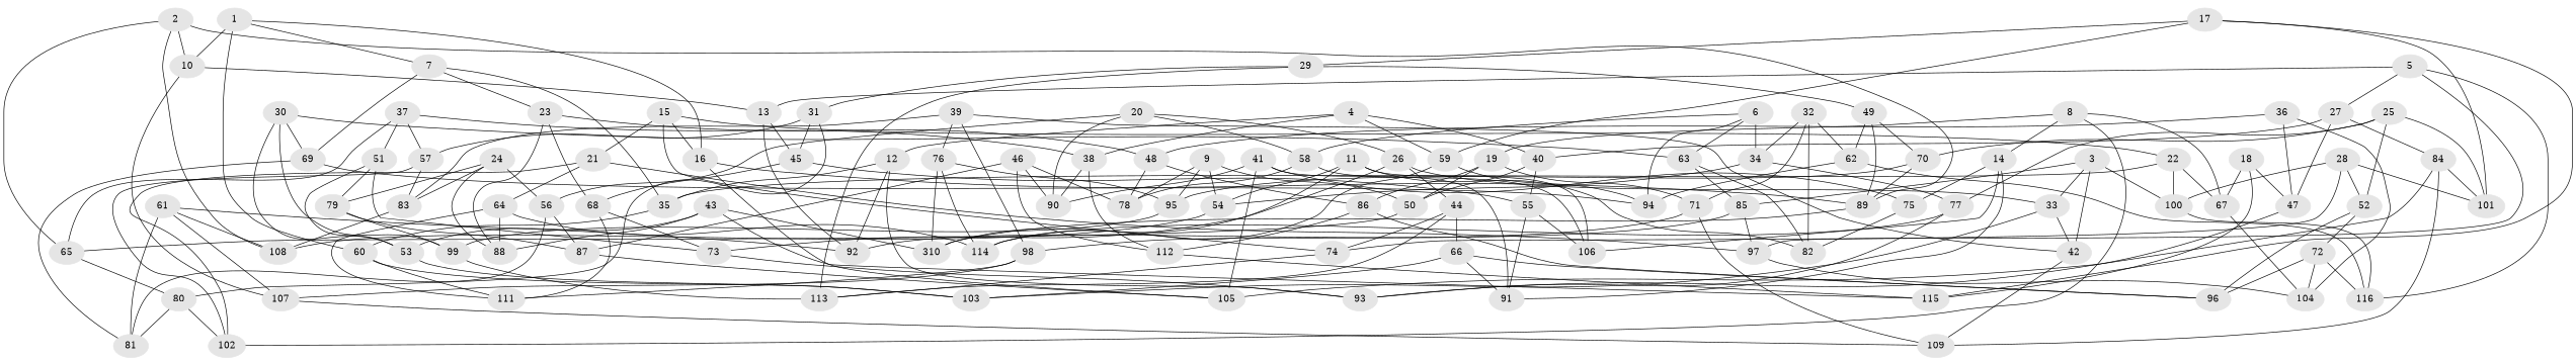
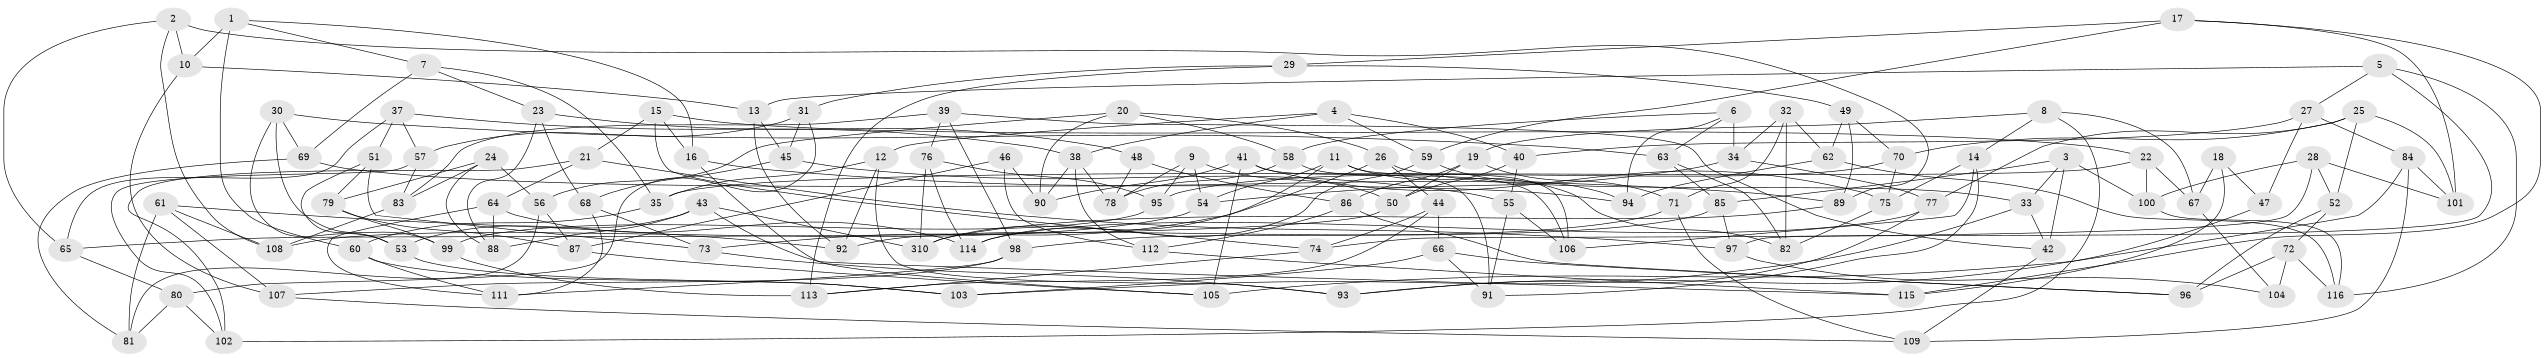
  graph {
    node [color=gray90 style=filled]
    1
    7
    10
    16
    60
    23
    35
    69
    13
    107
    89
    105
    103
    111
    2
    65
    108
    80
    n19 [label=310]
    3
    33
    42
    85
    100
    109
    97
    98
    116
    4
    12
    38
    40
    59
    92
    93
    90
    112
    50
    55
    94
    114
    5
    27
    45
    47
    84
    104
    6
    34
    58
    63
    54
    77
    78
    106
    82
    48
    68
    88
    81
    8
    14
    19
    67
    102
    75
    91
    71
    86
    9
    95
    99
    11
    15
    21
    22
    74
    64
    113
    17
    29
    101
    115
    31
    49
    18
-   36
    96
    20
    26
    56
    44
    73
    87
    24
    79
    83
    25
    52
    70
    72
    66
    28
    57
    62
    30
    53
    32
    37
    51
    39
    76
    41
    43
    46
    61
    1 -- 7
    1 -- 10
    1 -- 16
    1 -- 60
    7 -- 23
    7 -- 35
    7 -- 69
    10 -- 13
    10 -- 107
    16 -- 89
    16 -- 105
    60 -- 103
    60 -- 111
    23 -- 48
    23 -- 68
    23 -- 88
    35 -- 60
    69 -- 94
    69 -- 81
    13 -- 92
    13 -- 45
    107 -- 109
    89 -- n19
    2 -- 10
    2 -- 89
    2 -- 65
    2 -- 108
    65 -- 80
    80 -- 81
    80 -- 102
    3 -- 33
    3 -- 42
    3 -- 85
    3 -- 100
    33 -- 103
    33 -- 42
    42 -- 109
    85 -- 97
    85 -- 98
    100 -- 116
    97 -- 104
    98 -- 107
    98 -- 111
    4 -- 12
    4 -- 38
    4 -- 40
    4 -- 59
    12 -- 35
    12 -- 92
    12 -- 93
    38 -- 90
    38 -- 112
    40 -- 50
    40 -- 55
    59 -- 94
    59 -- 114
    112 -- 115
    50 -- 65
    55 -- 106
    55 -- 91
    5 -- 13
    5 -- 97
    5 -- 116
    5 -- 27
    27 -- 40
    27 -- 47
    27 -- 84
    45 -- 55
    45 -- 68
    47 -- 93
    84 -- 105
    84 -- 109
    84 -- 101
    6 -- 94
    6 -- 34
    6 -- 58
    6 -- 63
    34 -- 54
    34 -- 77
    58 -- 78
    58 -- 106
    63 -- 85
    63 -- 82
    54 -- 108
    77 -- 93
    77 -- 114
    48 -- 78
    48 -- 86
    68 -- 111
    68 -- 73
    8 -- 14
    8 -- 19
    8 -- 67
    8 -- 102
    14 -- 106
    14 -- 75
    14 -- 91
    19 -- 50
    19 -- 71
    19 -- 86
    67 -- 104
    75 -- 82
    71 -- 109
    71 -- 92
    86 -- 112
    86 -- 96
    9 -- 50
    9 -- 54
    9 -- 78
    9 -- 95
    95 -- 99
    99 -- 113
    11 -- n19
    11 -- 54
    11 -- 106
    11 -- 82
    15 -- 16
    15 -- 21
    15 -- 22
    15 -- 74
    21 -- 97
    21 -- 102
    21 -- 64
    22 -- 35
    22 -- 100
    22 -- 67
    74 -- 113
    64 -- 111
    64 -- 114
    64 -- 88
    17 -- 59
    17 -- 29
    17 -- 101
    17 -- 115
    29 -- 113
    29 -- 31
    29 -- 49
    31 -- 80
    31 -- 45
    31 -- 57
    49 -- 89
    49 -- 70
    49 -- 62
    18 -- 47
    18 -- 67
    18 -- 115
-   36 -- 47
-   36 -- 104
-   36 -- 48
    20 -- 90
    20 -- 58
    20 -- 26
    20 -- 56
    26 -- 33
    26 -- 44
    26 -- 73
    56 -- 81
    56 -- 87
    44 -- 74
    44 -- 113
    44 -- 66
    73 -- 93
    87 -- 105
    24 -- 88
    24 -- 56
    24 -- 79
    24 -- 83
    79 -- 99
    79 -- 87
    83 -- 108
    25 -- 77
    25 -- 101
    25 -- 52
    25 -- 70
    52 -- 96
    52 -- 72
-   70 -- 89
+   70 -- 75
    70 -- 95
    72 -- 116
    72 -- 104
    72 -- 96
    66 -- 103
    66 -- 91
    66 -- 96
    28 -- 100
    28 -- 74
    28 -- 101
    28 -- 52
    57 -- 102
    57 -- 83
    62 -- 116
    62 -- 94
    30 -- 69
    30 -- 63
    30 -- 99
    30 -- 53
    53 -- 103
    32 -- 34
    32 -- 82
    32 -- 71
    32 -- 62
    37 -- 65
    37 -- 38
    37 -- 57
    37 -- 51
    51 -- 73
    51 -- 79
    51 -- 53
    39 -- 42
    39 -- 98
    39 -- 83
    39 -- 76
    76 -- n19
    76 -- 114
    76 -- 95
    41 -- 105
    41 -- 90
    41 -- 75
    41 -- 91
    43 -- n19
    43 -- 88
    43 -- 115
    43 -- 53
    46 -- 90
    46 -- 112
-   46 -- 78
+   38 -- 78
    46 -- 87
    61 -- 107
    61 -- 108
    61 -- 92
    61 -- 81
  }
